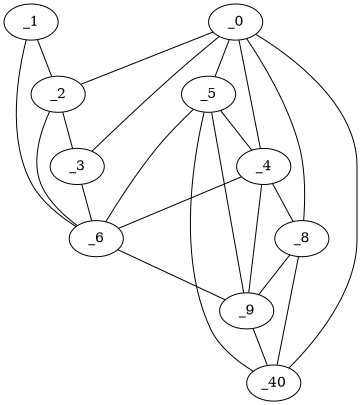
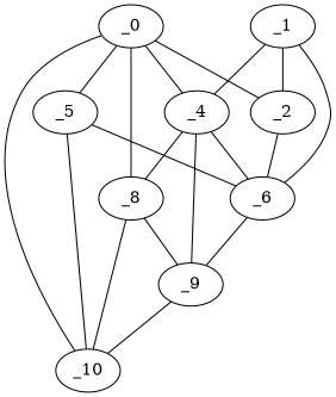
  graph {
    node [x=100 y=15]
    edge [valence=1]
    _0 [x=19]
    _2 [y=67]
-   _3 [x=103 y=77]
    _4 [x=104 y=46]
    _5 [x=107 y=105]
    _8 [x=110 y=23]
-   _10 [x=112 label=_40]
+   _10 [x=112]
    _1 [y=54]
    _6 [x=108 y=53]
    _9 [x=111 y=30]
    _0 -- _2
-   _0 -- _3 [valence=2]
    _0 -- _4 [valence=2]
    _0 -- _5
    _0 -- _8
    _0 -- _10
-   _2 -- _3 [valence=2]
    _2 -- _6 [valence=2]
-   _3 -- _6
    _4 -- _8 [valence=2]
    _4 -- _6
    _4 -- _9 [valence=2]
    _5 -- _10
    _5 -- _6 [valence=2]
-   _5 -- _9
    _8 -- _10 [valence=2]
    _8 -- _9
    _1 -- _2
-   _5 -- _4
+   _1 -- _4
    _1 -- _6 [valence=2]
    _6 -- _9
    _9 -- _10 [valence=2]
  }
